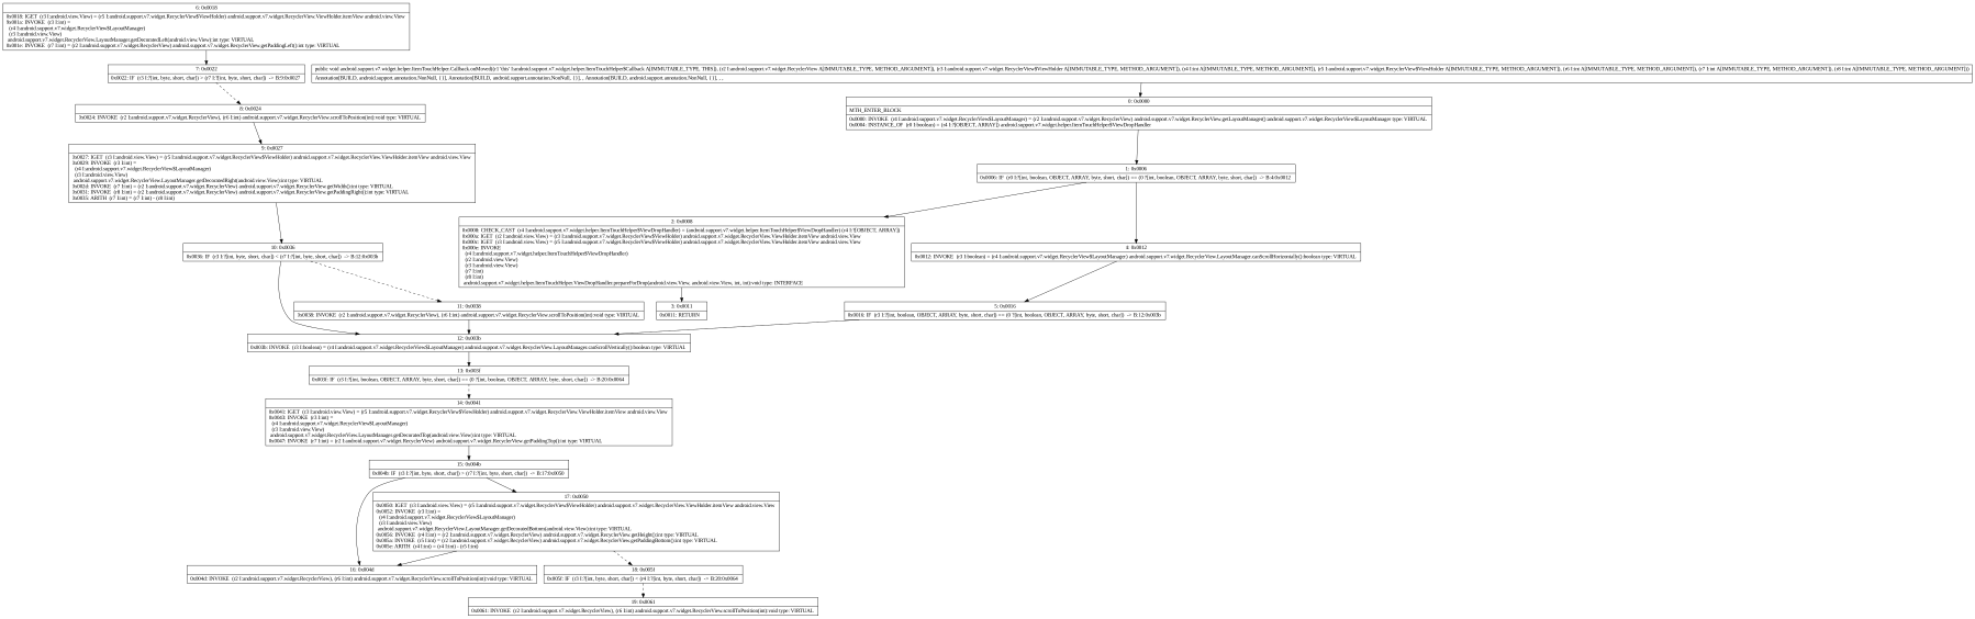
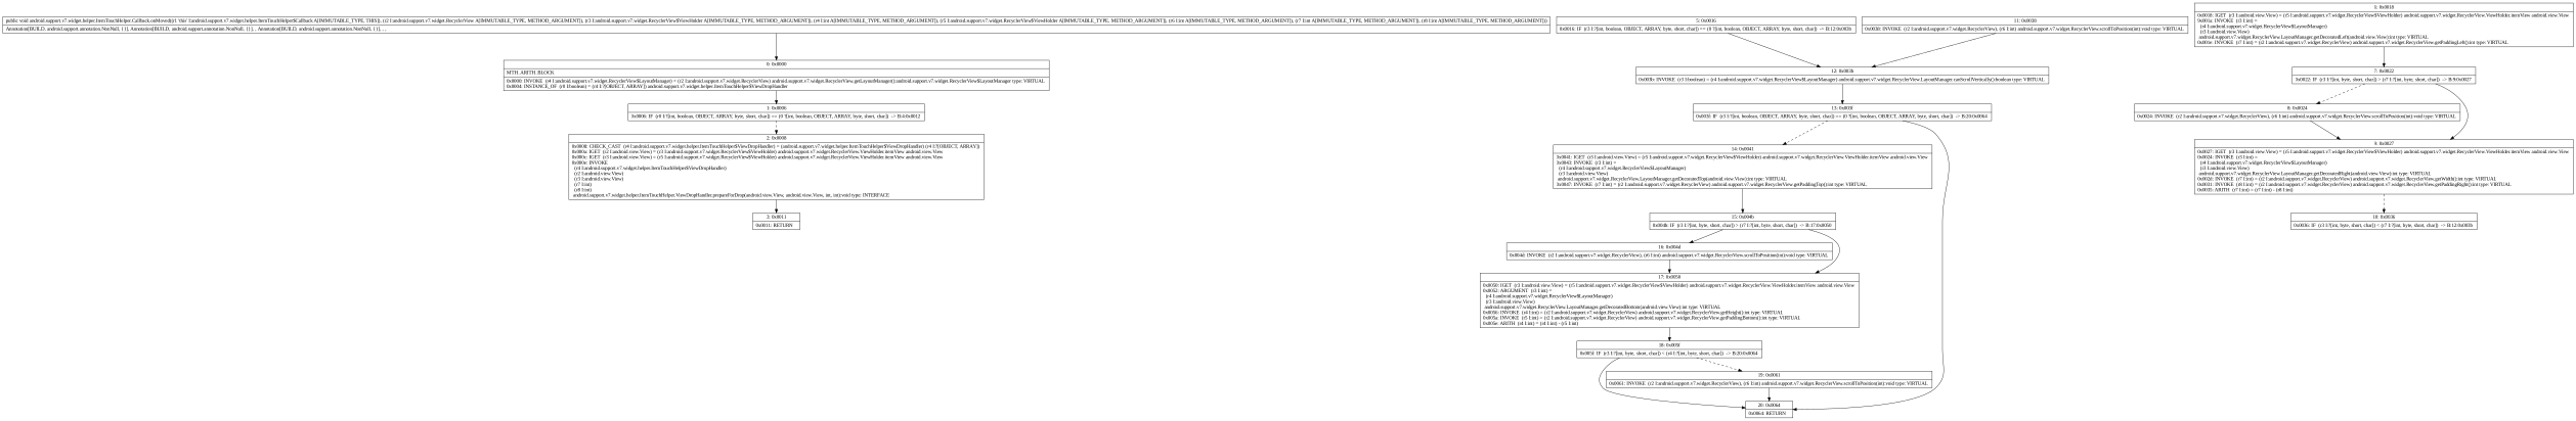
  digraph {
    fontname="Liberation Serif"
    node [fontname="Liberation Serif" shape=record]
    edge [fontname="Liberation Serif"]
-   n1 [label="{0\:\ 0x0000|MTH_ENTER_BLOCK\l|0x0000: INVOKE  (r4 I:android.support.v7.widget.RecyclerView$LayoutManager) = (r2 I:android.support.v7.widget.RecyclerView) android.support.v7.widget.RecyclerView.getLayoutManager():android.support.v7.widget.RecyclerView$LayoutManager type: VIRTUAL \l0x0004: INSTANCE_OF  (r0 I:boolean) = (r4 I:?[OBJECT, ARRAY]) android.support.v7.widget.helper.ItemTouchHelper$ViewDropHandler \l}"]
+   n1 [label="{0\:\ 0x0000|MTH_ARITH_BLOCK\l|0x0000: INVOKE  (r4 I:android.support.v7.widget.RecyclerView$LayoutManager) = (r2 I:android.support.v7.widget.RecyclerView) android.support.v7.widget.RecyclerView.getLayoutManager():android.support.v7.widget.RecyclerView$LayoutManager type: VIRTUAL \l0x0004: INSTANCE_OF  (r0 I:boolean) = (r4 I:?[OBJECT, ARRAY]) android.support.v7.widget.helper.ItemTouchHelper$ViewDropHandler \l}"]
    n2 [label="{1\:\ 0x0006|0x0006: IF  (r0 I:?[int, boolean, OBJECT, ARRAY, byte, short, char]) == (0 ?[int, boolean, OBJECT, ARRAY, byte, short, char])  \-\> B:4:0x0012 \l}"]
    n3 [label="{2\:\ 0x0008|0x0008: CHECK_CAST  (r4 I:android.support.v7.widget.helper.ItemTouchHelper$ViewDropHandler) = (android.support.v7.widget.helper.ItemTouchHelper$ViewDropHandler) (r4 I:?[OBJECT, ARRAY]) \l0x000a: IGET  (r2 I:android.view.View) = (r3 I:android.support.v7.widget.RecyclerView$ViewHolder) android.support.v7.widget.RecyclerView.ViewHolder.itemView android.view.View \l0x000c: IGET  (r3 I:android.view.View) = (r5 I:android.support.v7.widget.RecyclerView$ViewHolder) android.support.v7.widget.RecyclerView.ViewHolder.itemView android.view.View \l0x000e: INVOKE  \l  (r4 I:android.support.v7.widget.helper.ItemTouchHelper$ViewDropHandler)\l  (r2 I:android.view.View)\l  (r3 I:android.view.View)\l  (r7 I:int)\l  (r8 I:int)\l android.support.v7.widget.helper.ItemTouchHelper.ViewDropHandler.prepareForDrop(android.view.View, android.view.View, int, int):void type: INTERFACE \l}"]
-   n4 [label="{4\:\ 0x0012|0x0012: INVOKE  (r3 I:boolean) = (r4 I:android.support.v7.widget.RecyclerView$LayoutManager) android.support.v7.widget.RecyclerView.LayoutManager.canScrollHorizontally():boolean type: VIRTUAL \l}"]
    n5 [label="{3\:\ 0x0011|0x0011: RETURN   \l}"]
    n6 [label="{5\:\ 0x0016|0x0016: IF  (r3 I:?[int, boolean, OBJECT, ARRAY, byte, short, char]) == (0 ?[int, boolean, OBJECT, ARRAY, byte, short, char])  \-\> B:12:0x003b \l}"]
    n7 [label="{12\:\ 0x003b|0x003b: INVOKE  (r3 I:boolean) = (r4 I:android.support.v7.widget.RecyclerView$LayoutManager) android.support.v7.widget.RecyclerView.LayoutManager.canScrollVertically():boolean type: VIRTUAL \l}"]
    n8 [label="{6\:\ 0x0018|0x0018: IGET  (r3 I:android.view.View) = (r5 I:android.support.v7.widget.RecyclerView$ViewHolder) android.support.v7.widget.RecyclerView.ViewHolder.itemView android.view.View \l9x001a: INVOKE  (r3 I:int) = \l  (r4 I:android.support.v7.widget.RecyclerView$LayoutManager)\l  (r3 I:android.view.View)\l android.support.v7.widget.RecyclerView.LayoutManager.getDecoratedLeft(android.view.View):int type: VIRTUAL \l0x001e: INVOKE  (r7 I:int) = (r2 I:android.support.v7.widget.RecyclerView) android.support.v7.widget.RecyclerView.getPaddingLeft():int type: VIRTUAL \l}"]
    n9 [label="{7\:\ 0x0022|0x0022: IF  (r3 I:?[int, byte, short, char]) \> (r7 I:?[int, byte, short, char])  \-\> B:9:0x0027 \l}"]
    n10 [label="{13\:\ 0x003f|0x003f: IF  (r3 I:?[int, boolean, OBJECT, ARRAY, byte, short, char]) == (0 ?[int, boolean, OBJECT, ARRAY, byte, short, char])  \-\> B:20:0x0064 \l}"]
    n11 [label="{8\:\ 0x0024|0x0024: INVOKE  (r2 I:android.support.v7.widget.RecyclerView), (r6 I:int) android.support.v7.widget.RecyclerView.scrollToPosition(int):void type: VIRTUAL \l}"]
-   n12 [label="{9\:\ 0x0027|0x0027: IGET  (r3 I:android.view.View) = (r5 I:android.support.v7.widget.RecyclerView$ViewHolder) android.support.v7.widget.RecyclerView.ViewHolder.itemView android.view.View \l0x0029: INVOKE  (r3 I:int) = \l  (r4 I:android.support.v7.widget.RecyclerView$LayoutManager)\l  (r3 I:android.view.View)\l android.support.v7.widget.RecyclerView.LayoutManager.getDecoratedRight(android.view.View):int type: VIRTUAL \l0x002d: INVOKE  (r7 I:int) = (r2 I:android.support.v7.widget.RecyclerView) android.support.v7.widget.RecyclerView.getWidth():int type: VIRTUAL \l0x0031: INVOKE  (r8 I:int) = (r2 I:android.support.v7.widget.RecyclerView) android.support.v7.widget.RecyclerView.getPaddingRight():int type: VIRTUAL \l0x0035: ARITH  (r7 I:int) = (r7 I:int) \- (r8 I:int) \l}"]
+   n12 [label="{9\:\ 0x0027|0x0027: IGET  (r3 I:android.view.View) = (r5 I:android.support.v7.widget.RecyclerView$ViewHolder) android.support.v7.widget.RecyclerView.ViewHolder.itemView android.view.View \l0x0024: INVOKE  (r3 I:int) = \l  (r4 I:android.support.v7.widget.RecyclerView$LayoutManager)\l  (r3 I:android.view.View)\l android.support.v7.widget.RecyclerView.LayoutManager.getDecoratedRight(android.view.View):int type: VIRTUAL \l0x002d: INVOKE  (r7 I:int) = (r2 I:android.support.v7.widget.RecyclerView) android.support.v7.widget.RecyclerView.getWidth():int type: VIRTUAL \l0x0031: INVOKE  (r8 I:int) = (r2 I:android.support.v7.widget.RecyclerView) android.support.v7.widget.RecyclerView.getPaddingRight():int type: VIRTUAL \l0x0035: ARITH  (r7 I:int) = (r7 I:int) \- (r8 I:int) \l}"]
    n13 [label="{10\:\ 0x0036|0x0036: IF  (r3 I:?[int, byte, short, char]) \< (r7 I:?[int, byte, short, char])  \-\> B:12:0x003b \l}"]
    n14 [label="{11\:\ 0x0038|0x0038: INVOKE  (r2 I:android.support.v7.widget.RecyclerView), (r6 I:int) android.support.v7.widget.RecyclerView.scrollToPosition(int):void type: VIRTUAL \l}"]
    n15 [label="{14\:\ 0x0041|0x0041: IGET  (r3 I:android.view.View) = (r5 I:android.support.v7.widget.RecyclerView$ViewHolder) android.support.v7.widget.RecyclerView.ViewHolder.itemView android.view.View \l0x0043: INVOKE  (r3 I:int) = \l  (r4 I:android.support.v7.widget.RecyclerView$LayoutManager)\l  (r3 I:android.view.View)\l android.support.v7.widget.RecyclerView.LayoutManager.getDecoratedTop(android.view.View):int type: VIRTUAL \l0x0047: INVOKE  (r7 I:int) = (r2 I:android.support.v7.widget.RecyclerView) android.support.v7.widget.RecyclerView.getPaddingTop():int type: VIRTUAL \l}"]
+   n16 [label="{20\:\ 0x0064|0x0064: RETURN   \l}"]
    n17 [label="{15\:\ 0x004b|0x004b: IF  (r3 I:?[int, byte, short, char]) \> (r7 I:?[int, byte, short, char])  \-\> B:17:0x0050 \l}"]
    n18 [label="{16\:\ 0x004d|0x004d: INVOKE  (r2 I:android.support.v7.widget.RecyclerView), (r6 I:int) android.support.v7.widget.RecyclerView.scrollToPosition(int):void type: VIRTUAL \l}"]
-   n19 [label="{17\:\ 0x0050|0x0050: IGET  (r3 I:android.view.View) = (r5 I:android.support.v7.widget.RecyclerView$ViewHolder) android.support.v7.widget.RecyclerView.ViewHolder.itemView android.view.View \l0x0052: INVOKE  (r3 I:int) = \l  (r4 I:android.support.v7.widget.RecyclerView$LayoutManager)\l  (r3 I:android.view.View)\l android.support.v7.widget.RecyclerView.LayoutManager.getDecoratedBottom(android.view.View):int type: VIRTUAL \l0x0056: INVOKE  (r4 I:int) = (r2 I:android.support.v7.widget.RecyclerView) android.support.v7.widget.RecyclerView.getHeight():int type: VIRTUAL \l0x005a: INVOKE  (r5 I:int) = (r2 I:android.support.v7.widget.RecyclerView) android.support.v7.widget.RecyclerView.getPaddingBottom():int type: VIRTUAL \l0x005e: ARITH  (r4 I:int) = (r4 I:int) \- (r5 I:int) \l}"]
+   n19 [label="{17\:\ 0x0050|0x0050: IGET  (r3 I:android.view.View) = (r5 I:android.support.v7.widget.RecyclerView$ViewHolder) android.support.v7.widget.RecyclerView.ViewHolder.itemView android.view.View \l0x0052: ARGUMENT  (r3 I:int) = \l  (r4 I:android.support.v7.widget.RecyclerView$LayoutManager)\l  (r3 I:android.view.View)\l android.support.v7.widget.RecyclerView.LayoutManager.getDecoratedBottom(android.view.View):int type: VIRTUAL \l0x0056: INVOKE  (r4 I:int) = (r2 I:android.support.v7.widget.RecyclerView) android.support.v7.widget.RecyclerView.getHeight():int type: VIRTUAL \l0x005a: INVOKE  (r5 I:int) = (r2 I:android.support.v7.widget.RecyclerView) android.support.v7.widget.RecyclerView.getPaddingBottom():int type: VIRTUAL \l0x005e: ARITH  (r4 I:int) = (r4 I:int) \- (r5 I:int) \l}"]
    n20 [label="{18\:\ 0x005f|0x005f: IF  (r3 I:?[int, byte, short, char]) \< (r4 I:?[int, byte, short, char])  \-\> B:20:0x0064 \l}"]
    n21 [label="{19\:\ 0x0061|0x0061: INVOKE  (r2 I:android.support.v7.widget.RecyclerView), (r6 I:int) android.support.v7.widget.RecyclerView.scrollToPosition(int):void type: VIRTUAL \l}"]
    n22 [label="{public void android.support.v7.widget.helper.ItemTouchHelper.Callback.onMoved((r1 'this' I:android.support.v7.widget.helper.ItemTouchHelper$Callback A[IMMUTABLE_TYPE, THIS]), (r2 I:android.support.v7.widget.RecyclerView A[IMMUTABLE_TYPE, METHOD_ARGUMENT]), (r3 I:android.support.v7.widget.RecyclerView$ViewHolder A[IMMUTABLE_TYPE, METHOD_ARGUMENT]), (r4 I:int A[IMMUTABLE_TYPE, METHOD_ARGUMENT]), (r5 I:android.support.v7.widget.RecyclerView$ViewHolder A[IMMUTABLE_TYPE, METHOD_ARGUMENT]), (r6 I:int A[IMMUTABLE_TYPE, METHOD_ARGUMENT]), (r7 I:int A[IMMUTABLE_TYPE, METHOD_ARGUMENT]), (r8 I:int A[IMMUTABLE_TYPE, METHOD_ARGUMENT]))  | Annotation[BUILD, android.support.annotation.NonNull, \{\}], Annotation[BUILD, android.support.annotation.NonNull, \{\}], , Annotation[BUILD, android.support.annotation.NonNull, \{\}], , , \l}"]
    n1 -> n2
-   n2 -> n3 [style=solid]
-   n2 -> n4
+   n2 -> n3 [style=dashed]
    n3 -> n5
-   n4 -> n6
    n6 -> n7
    n7 -> n10
    n8 -> n9
    n9 -> n11 [style=dashed]
+   n9 -> n12
    n10 -> n15 [style=dashed]
+   n10 -> n16
    n11 -> n12
-   n12 -> n13
-   n13 -> n7
-   n13 -> n14 [style=dashed]
+   n12 -> n13 [style=dashed]
    n14 -> n7
    n15 -> n17
    n17 -> n18 [style=solid]
    n17 -> n19
-   n19 -> n18
-   n19 -> n20 [style=dashed]
+   n18 -> n19
+   n19 -> n20
+   n20 -> n16
    n20 -> n21 [style=dashed]
+   n21 -> n16
    n22 -> n1
  }
